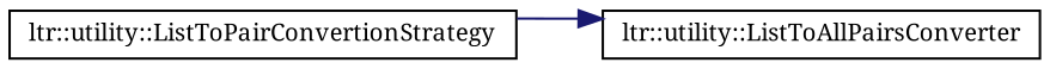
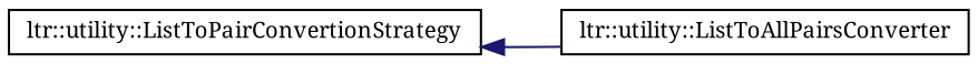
  digraph {
    rankdir=LR
    fontname="Noto Serif"
    node [color=black fillcolor=white fontname="Noto Serif" fontsize=10 shape=record style=filled]
    n1 [height=0.2 label="ltr::utility::ListToPairConvertionStrategy" width=0.4]
    n2 [height=0.2 label="ltr::utility::ListToAllPairsConverter" width=0.4]
-   n2 -> n1 [color=midnightblue dir=back fontname="Noto Serif" fontsize=10 labelfontname=Helvetica labelfontsize=10 style=solid]
+   n1 -> n2 [color=midnightblue dir=back fontname="Noto Serif" fontsize=10 labelfontname=Helvetica labelfontsize=10 style=solid]
  }
